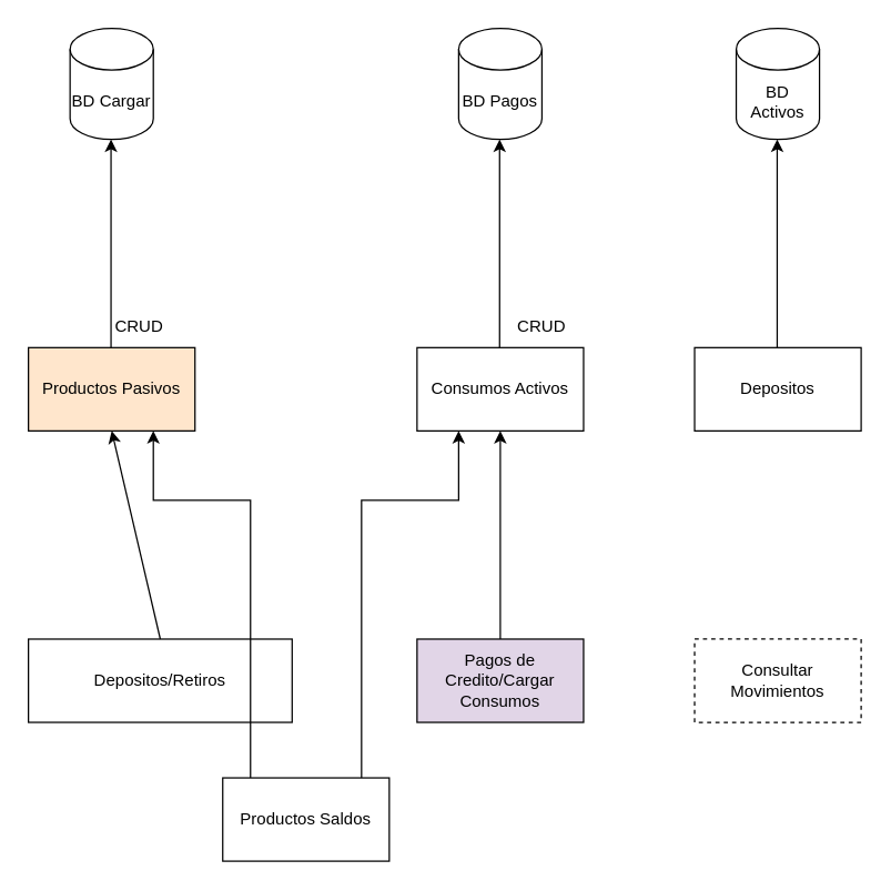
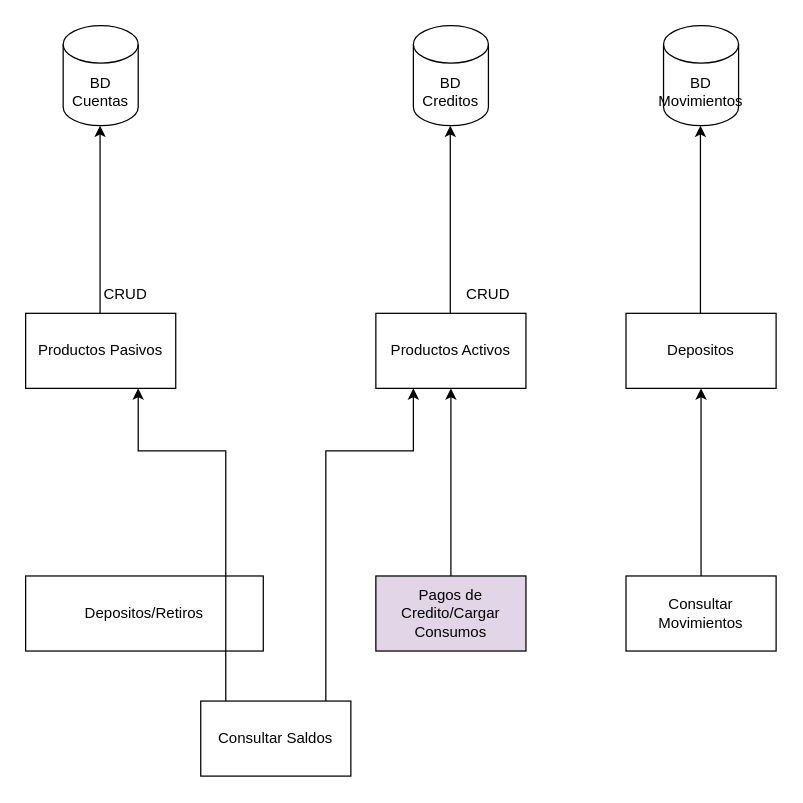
  <mxCell id="0" />
  <mxCell id="1" parent="0" />
- <mxCell id="2" value="BD Cargar" style="shape=cylinder3;whiteSpace=wrap;html=1;boundedLbl=1;backgroundOutline=1;size=15;" vertex="1" parent="1"><mxGeometry x="50" y="20" width="60" height="80" as="geometry" /></mxCell>
- <mxCell id="3" value="BD Pagos" style="shape=cylinder3;whiteSpace=wrap;html=1;boundedLbl=1;backgroundOutline=1;size=15;" vertex="1" parent="1"><mxGeometry x="330" y="20" width="60" height="80" as="geometry" /></mxCell>
+ <mxCell id="2" value="BD Cuentas" style="shape=cylinder3;whiteSpace=wrap;html=1;boundedLbl=1;backgroundOutline=1;size=15;" vertex="1" parent="1"><mxGeometry x="50" y="20" width="60" height="80" as="geometry" /></mxCell>
+ <mxCell id="3" value="BD Creditos" style="shape=cylinder3;whiteSpace=wrap;html=1;boundedLbl=1;backgroundOutline=1;size=15;" vertex="1" parent="1"><mxGeometry x="330" y="20" width="60" height="80" as="geometry" /></mxCell>
  <mxCell id="4" value="Depositos/Retiros" style="rounded=0;whiteSpace=wrap;html=1;" vertex="1" parent="1"><mxGeometry x="20" y="460" width="190" height="60" as="geometry" /></mxCell>
  <mxCell id="5" value="Pagos de Credito/Cargar Consumos" style="rounded=0;whiteSpace=wrap;html=1;fillColor=#e1d5e7;" vertex="1" parent="1"><mxGeometry x="300" y="460" width="120" height="60" as="geometry" /></mxCell>
  <mxCell id="6" style="edgeStyle=orthogonalEdgeStyle;rounded=0;orthogonalLoop=1;jettySize=auto;html=1;entryX=0.75;entryY=1;entryDx=0;entryDy=0;" edge="1" parent="1" source="8" target="11"><mxGeometry relative="1" as="geometry"><Array as="points"><mxPoint x="180" y="360" /><mxPoint x="110" y="360" /></Array></mxGeometry></mxCell>
  <mxCell id="7" style="edgeStyle=orthogonalEdgeStyle;rounded=0;orthogonalLoop=1;jettySize=auto;html=1;entryX=0.25;entryY=1;entryDx=0;entryDy=0;" edge="1" parent="1" source="8" target="12"><mxGeometry relative="1" as="geometry"><Array as="points"><mxPoint x="260" y="360" /><mxPoint x="330" y="360" /></Array></mxGeometry></mxCell>
- <mxCell id="8" value="Productos Saldos" style="rounded=0;whiteSpace=wrap;html=1;" vertex="1" parent="1"><mxGeometry x="160" y="560" width="120" height="60" as="geometry" /></mxCell>
- <mxCell id="9" value="" style="endArrow=classic;html=1;rounded=0;exitX=0.5;exitY=0;exitDx=0;exitDy=0;entryX=0.5;entryY=1;entryDx=0;entryDy=0;" edge="1" parent="1" source="4" target="11"><mxGeometry width="50" height="50" relative="1" as="geometry"><mxPoint x="-10" y="450" as="sourcePoint" /><mxPoint x="40" y="400" as="targetPoint" /></mxGeometry></mxCell>
+ <mxCell id="8" value="Consultar Saldos" style="rounded=0;whiteSpace=wrap;html=1;" vertex="1" parent="1"><mxGeometry x="160" y="560" width="120" height="60" as="geometry" /></mxCell>
  <mxCell id="10" value="" style="endArrow=classic;html=1;rounded=0;exitX=0.5;exitY=0;exitDx=0;exitDy=0;entryX=0.5;entryY=1;entryDx=0;entryDy=0;" edge="1" parent="1" source="5" target="12"><mxGeometry width="50" height="50" relative="1" as="geometry"><mxPoint x="420" y="240" as="sourcePoint" /><mxPoint x="215" y="400" as="targetPoint" /></mxGeometry></mxCell>
- <mxCell id="11" value="Productos Pasivos" style="rounded=0;whiteSpace=wrap;html=1;fillColor=#ffe6cc;" vertex="1" parent="1"><mxGeometry x="20" y="250" width="120" height="60" as="geometry" /></mxCell>
- <mxCell id="12" value="Consumos Activos" style="rounded=0;whiteSpace=wrap;html=1;" vertex="1" parent="1"><mxGeometry x="300" y="250" width="120" height="60" as="geometry" /></mxCell>
+ <mxCell id="11" value="Productos Pasivos" style="rounded=0;whiteSpace=wrap;html=1;" vertex="1" parent="1"><mxGeometry x="20" y="250" width="120" height="60" as="geometry" /></mxCell>
+ <mxCell id="12" value="Productos Activos" style="rounded=0;whiteSpace=wrap;html=1;" vertex="1" parent="1"><mxGeometry x="300" y="250" width="120" height="60" as="geometry" /></mxCell>
  <mxCell id="13" value="" style="endArrow=classic;html=1;rounded=0;exitX=0.5;exitY=0;exitDx=0;exitDy=0;entryX=0.5;entryY=1;entryDx=0;entryDy=0;" edge="1" parent="1"><mxGeometry width="50" height="50" relative="1" as="geometry"><mxPoint x="79.5" y="250" as="sourcePoint" /><mxPoint x="79.5" y="100" as="targetPoint" /></mxGeometry></mxCell>
  <mxCell id="14" value="" style="endArrow=classic;html=1;rounded=0;exitX=0.5;exitY=0;exitDx=0;exitDy=0;entryX=0.5;entryY=1;entryDx=0;entryDy=0;" edge="1" parent="1"><mxGeometry width="50" height="50" relative="1" as="geometry"><mxPoint x="359.5" y="250" as="sourcePoint" /><mxPoint x="359.5" y="100" as="targetPoint" /></mxGeometry></mxCell>
  <mxCell id="15" value="CRUD" style="text;html=1;strokeColor=none;fillColor=none;align=center;verticalAlign=middle;whiteSpace=wrap;rounded=0;" vertex="1" parent="1"><mxGeometry x="360" y="220" width="60" height="30" as="geometry" /></mxCell>
  <mxCell id="16" value="CRUD" style="text;html=1;strokeColor=none;fillColor=none;align=center;verticalAlign=middle;whiteSpace=wrap;rounded=0;" vertex="1" parent="1"><mxGeometry x="70" y="220" width="60" height="30" as="geometry" /></mxCell>
- <mxCell id="17" value="BD Activos" style="shape=cylinder3;whiteSpace=wrap;html=1;boundedLbl=1;backgroundOutline=1;size=15;" vertex="1" parent="1"><mxGeometry x="530" y="20" width="60" height="80" as="geometry" /></mxCell>
- <mxCell id="18" value="Consultar Movimientos" style="rounded=0;whiteSpace=wrap;html=1;dashed=1;" vertex="1" parent="1"><mxGeometry x="500" y="460" width="120" height="60" as="geometry" /></mxCell>
+ <mxCell id="17" value="BD Movimientos" style="shape=cylinder3;whiteSpace=wrap;html=1;boundedLbl=1;backgroundOutline=1;size=15;" vertex="1" parent="1"><mxGeometry x="530" y="20" width="60" height="80" as="geometry" /></mxCell>
+ <mxCell id="18" value="Consultar Movimientos" style="rounded=0;whiteSpace=wrap;html=1;" vertex="1" parent="1"><mxGeometry x="500" y="460" width="120" height="60" as="geometry" /></mxCell>
+ <mxCell id="19" value="" style="endArrow=classic;html=1;rounded=0;exitX=0.5;exitY=0;exitDx=0;exitDy=0;entryX=0.5;entryY=1;entryDx=0;entryDy=0;" edge="1" parent="1" source="18" target="20"><mxGeometry width="50" height="50" relative="1" as="geometry"><mxPoint x="620" y="240" as="sourcePoint" /><mxPoint x="415" y="400" as="targetPoint" /></mxGeometry></mxCell>
  <mxCell id="20" value="Depositos" style="rounded=0;whiteSpace=wrap;html=1;" vertex="1" parent="1"><mxGeometry x="500" y="250" width="120" height="60" as="geometry" /></mxCell>
  <mxCell id="21" value="" style="endArrow=classic;html=1;rounded=0;exitX=0.5;exitY=0;exitDx=0;exitDy=0;entryX=0.5;entryY=1;entryDx=0;entryDy=0;" edge="1" parent="1"><mxGeometry width="50" height="50" relative="1" as="geometry"><mxPoint x="559.5" y="250" as="sourcePoint" /><mxPoint x="559.5" y="100" as="targetPoint" /></mxGeometry></mxCell>
